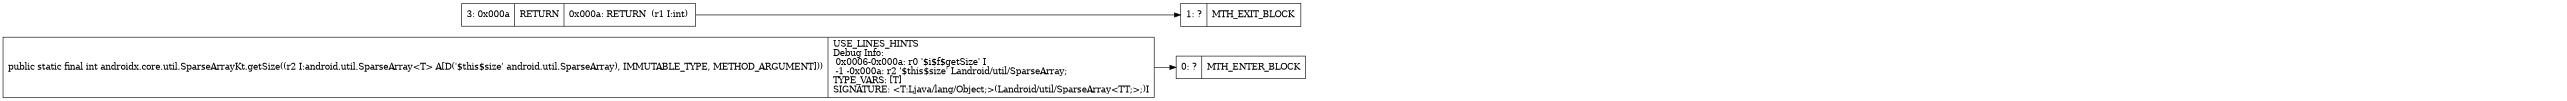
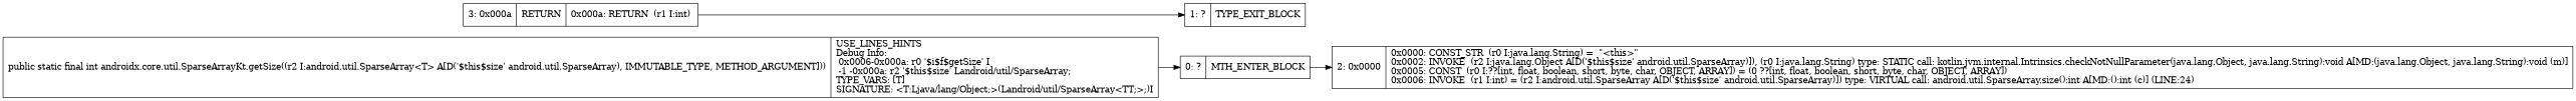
  digraph {
    rankdir=LR
    node [shape=record]
    n1 [label="{0\:\ ?|MTH_ENTER_BLOCK\l}"]
+   n2 [label="{2\:\ 0x0000|0x0000: CONST_STR  (r0 I:java.lang.String) =  \"\<this\>\" \l0x0002: INVOKE  (r2 I:java.lang.Object A[D('$this$size' android.util.SparseArray)]), (r0 I:java.lang.String) type: STATIC call: kotlin.jvm.internal.Intrinsics.checkNotNullParameter(java.lang.Object, java.lang.String):void A[MD:(java.lang.Object, java.lang.String):void (m)]\l0x0005: CONST  (r0 I:??[int, float, boolean, short, byte, char, OBJECT, ARRAY]) = (0 ??[int, float, boolean, short, byte, char, OBJECT, ARRAY]) \l0x0006: INVOKE  (r1 I:int) = (r2 I:android.util.SparseArray A[D('$this$size' android.util.SparseArray)]) type: VIRTUAL call: android.util.SparseArray.size():int A[MD:():int (c)] (LINE:24)\l}"]
    n3 [label="{3\:\ 0x000a|RETURN\l|0x000a: RETURN  (r1 I:int) \l}"]
-   n4 [label="{1\:\ ?|MTH_EXIT_BLOCK\l}"]
+   n4 [label="{1\:\ ?|TYPE_EXIT_BLOCK\l}"]
    n5 [label="{public static final int androidx.core.util.SparseArrayKt.getSize((r2 I:android.util.SparseArray\<T\> A[D('$this$size' android.util.SparseArray), IMMUTABLE_TYPE, METHOD_ARGUMENT]))  | USE_LINES_HINTS\lDebug Info:\l  0x0006\-0x000a: r0 '$i$f$getSize' I\l  \-1 \-0x000a: r2 '$this$size' Landroid\/util\/SparseArray;\lTYPE_VARS: [T]\lSIGNATURE: \<T:Ljava\/lang\/Object;\>(Landroid\/util\/SparseArray\<TT;\>;)I\l}"]
+   n1 -> n2
    n3 -> n4
    n5 -> n1
  }
